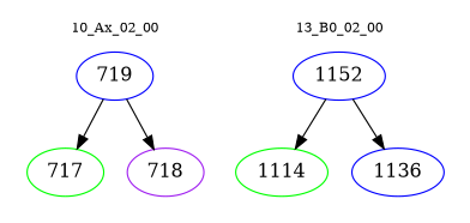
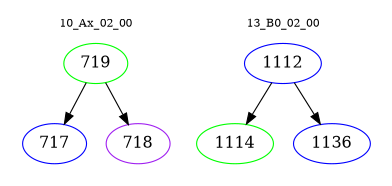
  digraph {
    node [color=blue]
    edge [color=black]
-   n1 [label=719]
-   n2 [color=green label=717]
+   n1 [color=green label=719]
+   n2 [label=717]
    n3 [color=purple label=718]
-   n4 [label=1152]
+   n4 [label=1112]
    n5 [color=green label=1114]
    n6 [label=1136]
    subgraph cluster_1 {
      color=white
      fontsize=10
      label="10_Ax_02_00"
      n1
      n2
      n3
    }
    subgraph cluster_2 {
      color=white
      fontsize=10
      label="13_B0_02_00"
      n4
      n5
      n6
    }
    n1 -> n2
    n1 -> n3
    n4 -> n5
    n4 -> n6
  }
